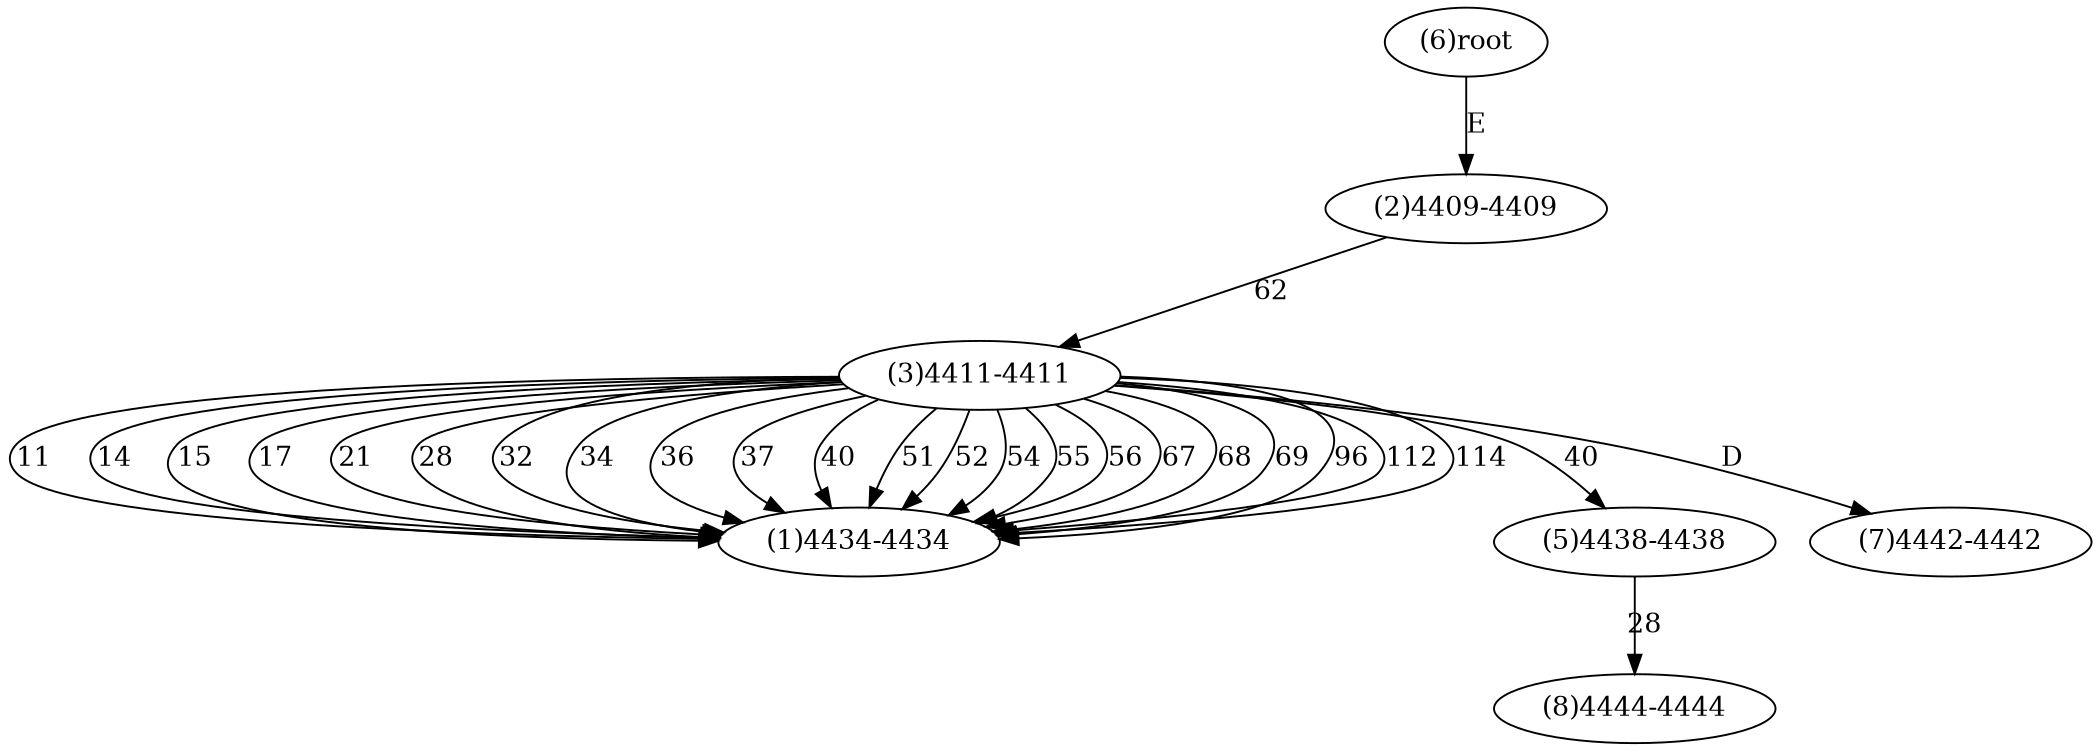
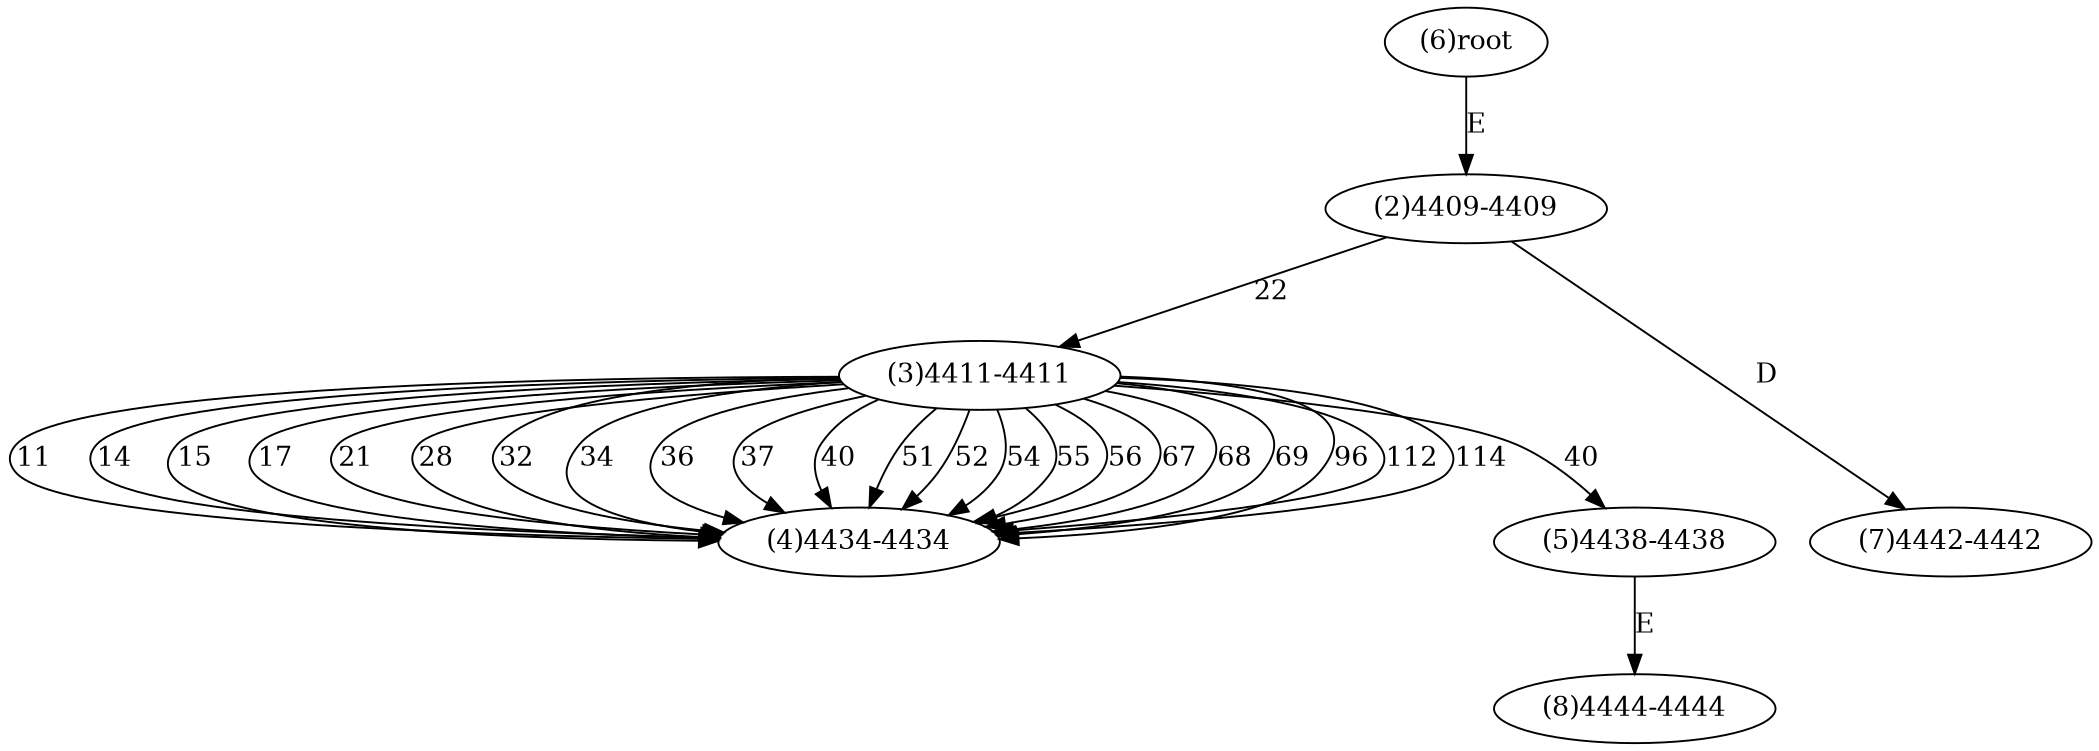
  digraph {
    n1 [label="(6)root"]
    n2 [label="(2)4409-4409"]
    n3 [label="(3)4411-4411"]
    n4 [label="(7)4442-4442"]
-   n5 [label="(1)4434-4434"]
+   n5 [label="(4)4434-4434"]
    n6 [label="(5)4438-4438"]
    n7 [label="(8)4444-4444"]
    n1 -> n2 [label=E]
-   n2 -> n3 [label=62]
-   n3 -> n4 [label=D]
+   n2 -> n3 [label=22]
+   n2 -> n4 [label=D]
    n3 -> n5 [label=11]
    n3 -> n5 [label=14]
    n3 -> n5 [label=15]
    n3 -> n5 [label=17]
    n3 -> n5 [label=21]
    n3 -> n5 [label=28]
    n3 -> n5 [label=32]
    n3 -> n5 [label=34]
    n3 -> n5 [label=36]
    n3 -> n5 [label=37]
    n3 -> n5 [label=40]
    n3 -> n5 [label=51]
    n3 -> n5 [label=52]
    n3 -> n5 [label=54]
    n3 -> n5 [label=55]
    n3 -> n5 [label=56]
    n3 -> n5 [label=67]
    n3 -> n5 [label=68]
    n3 -> n5 [label=69]
    n3 -> n5 [label=96]
    n3 -> n5 [label=112]
    n3 -> n5 [label=114]
    n3 -> n6 [label=40]
-   n6 -> n7 [label=28]
+   n6 -> n7 [label=E]
  }
